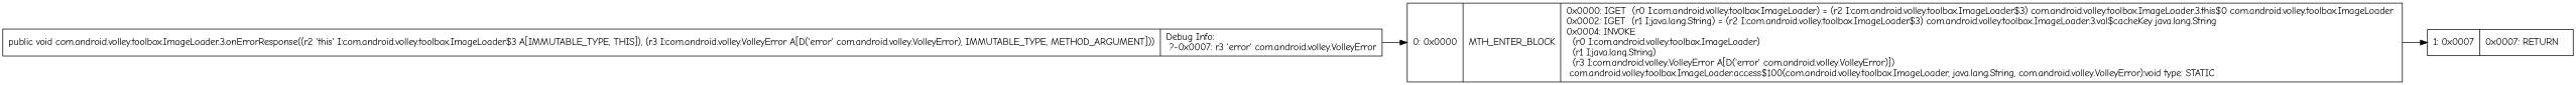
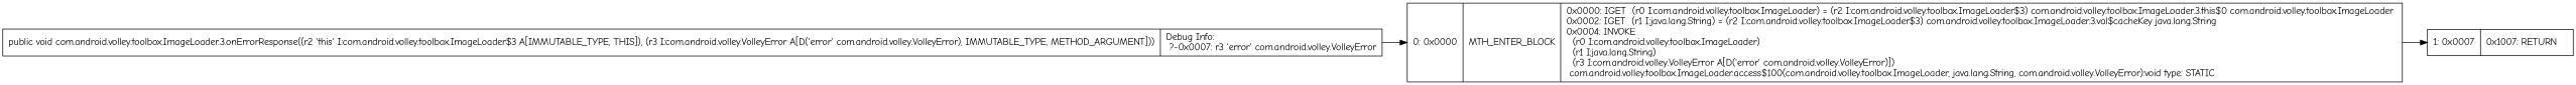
  digraph {
    rankdir=LR
    fontname="Comic Neue"
    node [shape=record fontname="Comic Neue"]
    edge [fontname="Comic Neue"]
    n1 [label="{0\:\ 0x0000|MTH_ENTER_BLOCK\l|0x0000: IGET  (r0 I:com.android.volley.toolbox.ImageLoader) = (r2 I:com.android.volley.toolbox.ImageLoader$3) com.android.volley.toolbox.ImageLoader.3.this$0 com.android.volley.toolbox.ImageLoader \l0x0002: IGET  (r1 I:java.lang.String) = (r2 I:com.android.volley.toolbox.ImageLoader$3) com.android.volley.toolbox.ImageLoader.3.val$cacheKey java.lang.String \l0x0004: INVOKE  \l  (r0 I:com.android.volley.toolbox.ImageLoader)\l  (r1 I:java.lang.String)\l  (r3 I:com.android.volley.VolleyError A[D('error' com.android.volley.VolleyError)])\l com.android.volley.toolbox.ImageLoader.access$100(com.android.volley.toolbox.ImageLoader, java.lang.String, com.android.volley.VolleyError):void type: STATIC \l}"]
-   n2 [label="{1\:\ 0x0007|0x0007: RETURN   \l}"]
+   n2 [label="{1\:\ 0x0007|0x1007: RETURN   \l}"]
    n3 [label="{public void com.android.volley.toolbox.ImageLoader.3.onErrorResponse((r2 'this' I:com.android.volley.toolbox.ImageLoader$3 A[IMMUTABLE_TYPE, THIS]), (r3 I:com.android.volley.VolleyError A[D('error' com.android.volley.VolleyError), IMMUTABLE_TYPE, METHOD_ARGUMENT]))  | Debug Info:\l  ?\-0x0007: r3 'error' com.android.volley.VolleyError\l}"]
    n1 -> n2
    n3 -> n1
  }
